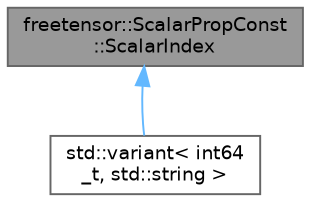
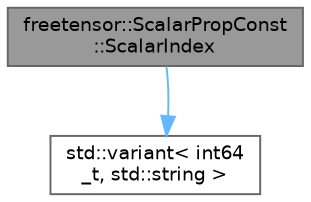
  digraph {
    node [color=gray40 fontname=Helvetica fontsize=10 shape=box style=filled]
    n1 [fillcolor=grey60 fontcolor=black height=0.2 label="freetensor::ScalarPropConst\l::ScalarIndex" width=0.4]
    n2 [fillcolor=white height=0.2 label="std::variant\< int64\l_t, std::string \>" width=0.4]
-   n1 -> n2 [color=steelblue1 dir=back fontname=Helvetica fontsize=10 labelfontname=Helvetica labelfontsize=10 style=solid]
+   n2 -> n1 [color=steelblue1 dir=back fontname=Helvetica fontsize=10 labelfontname=Helvetica labelfontsize=10 style=solid]
  }
